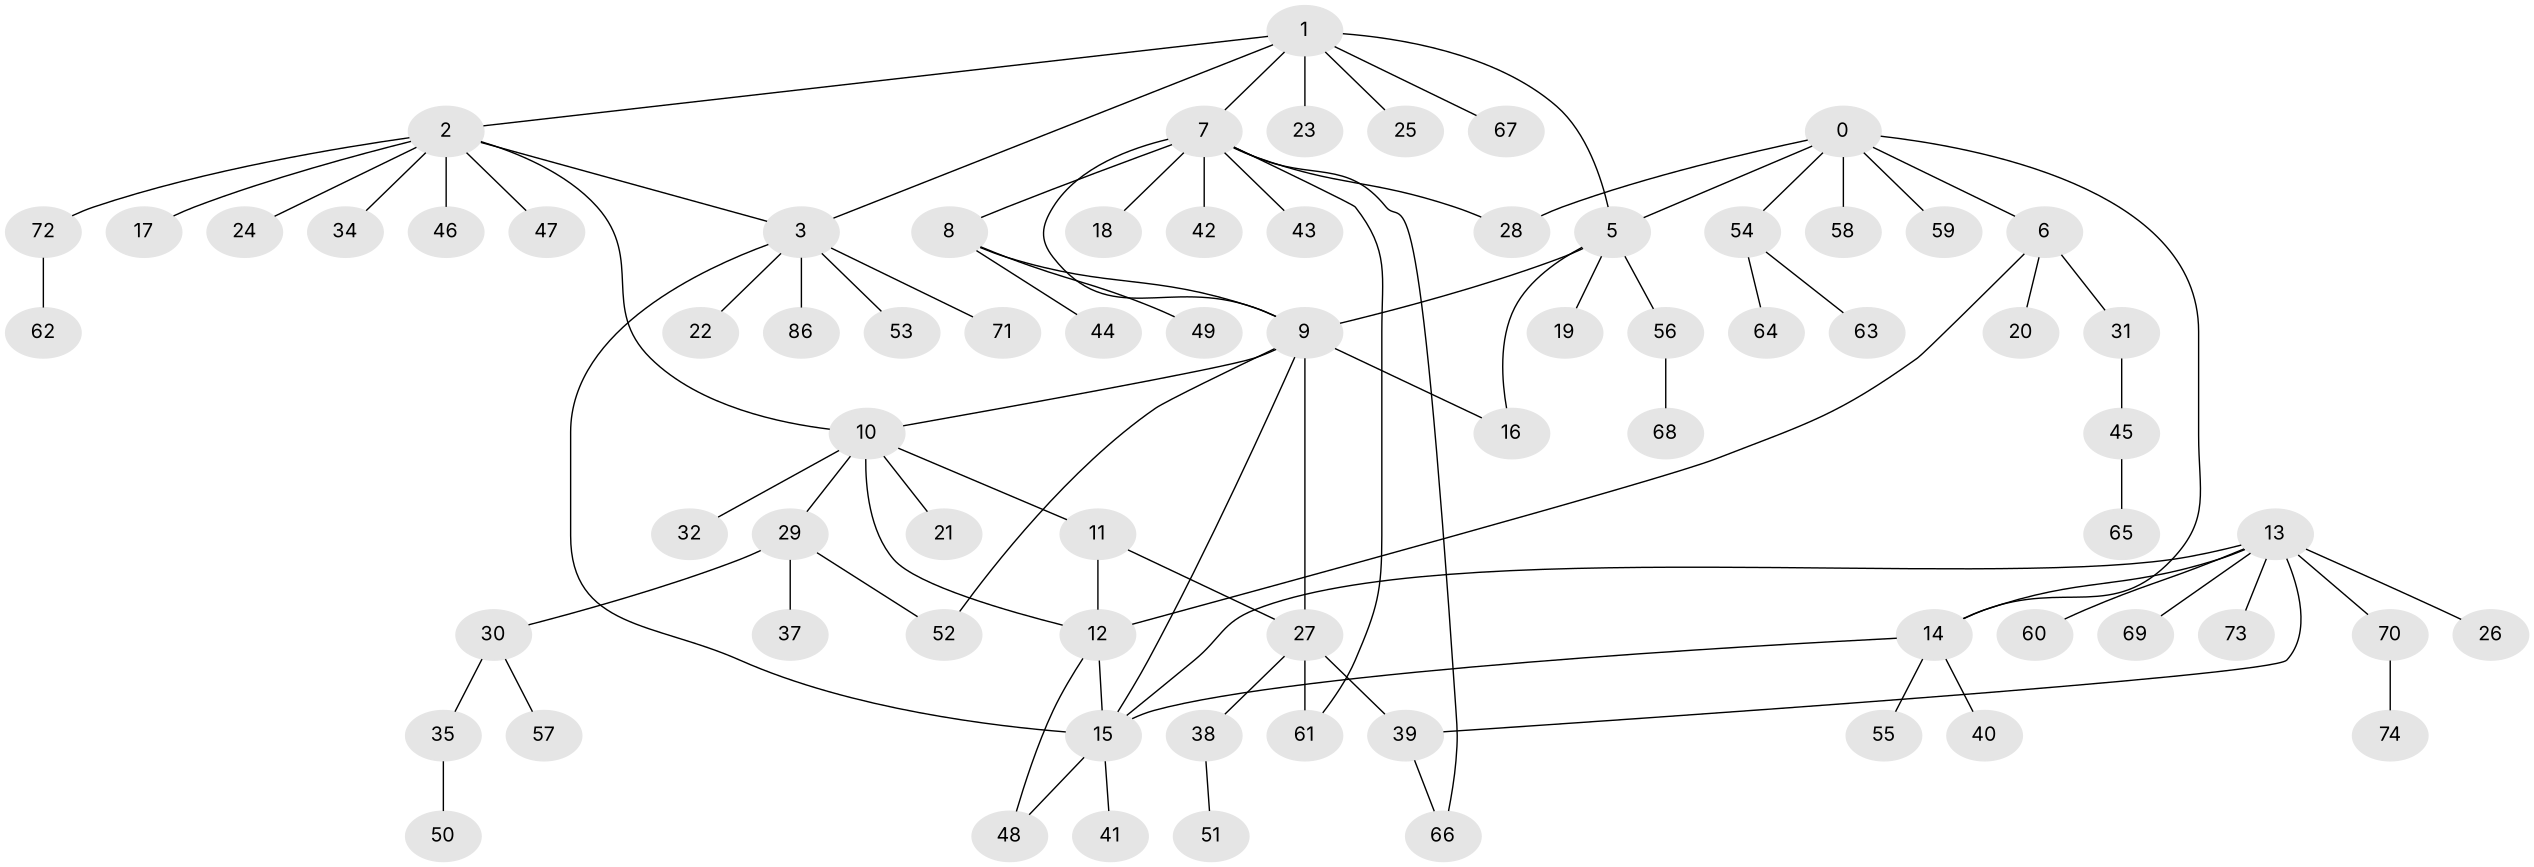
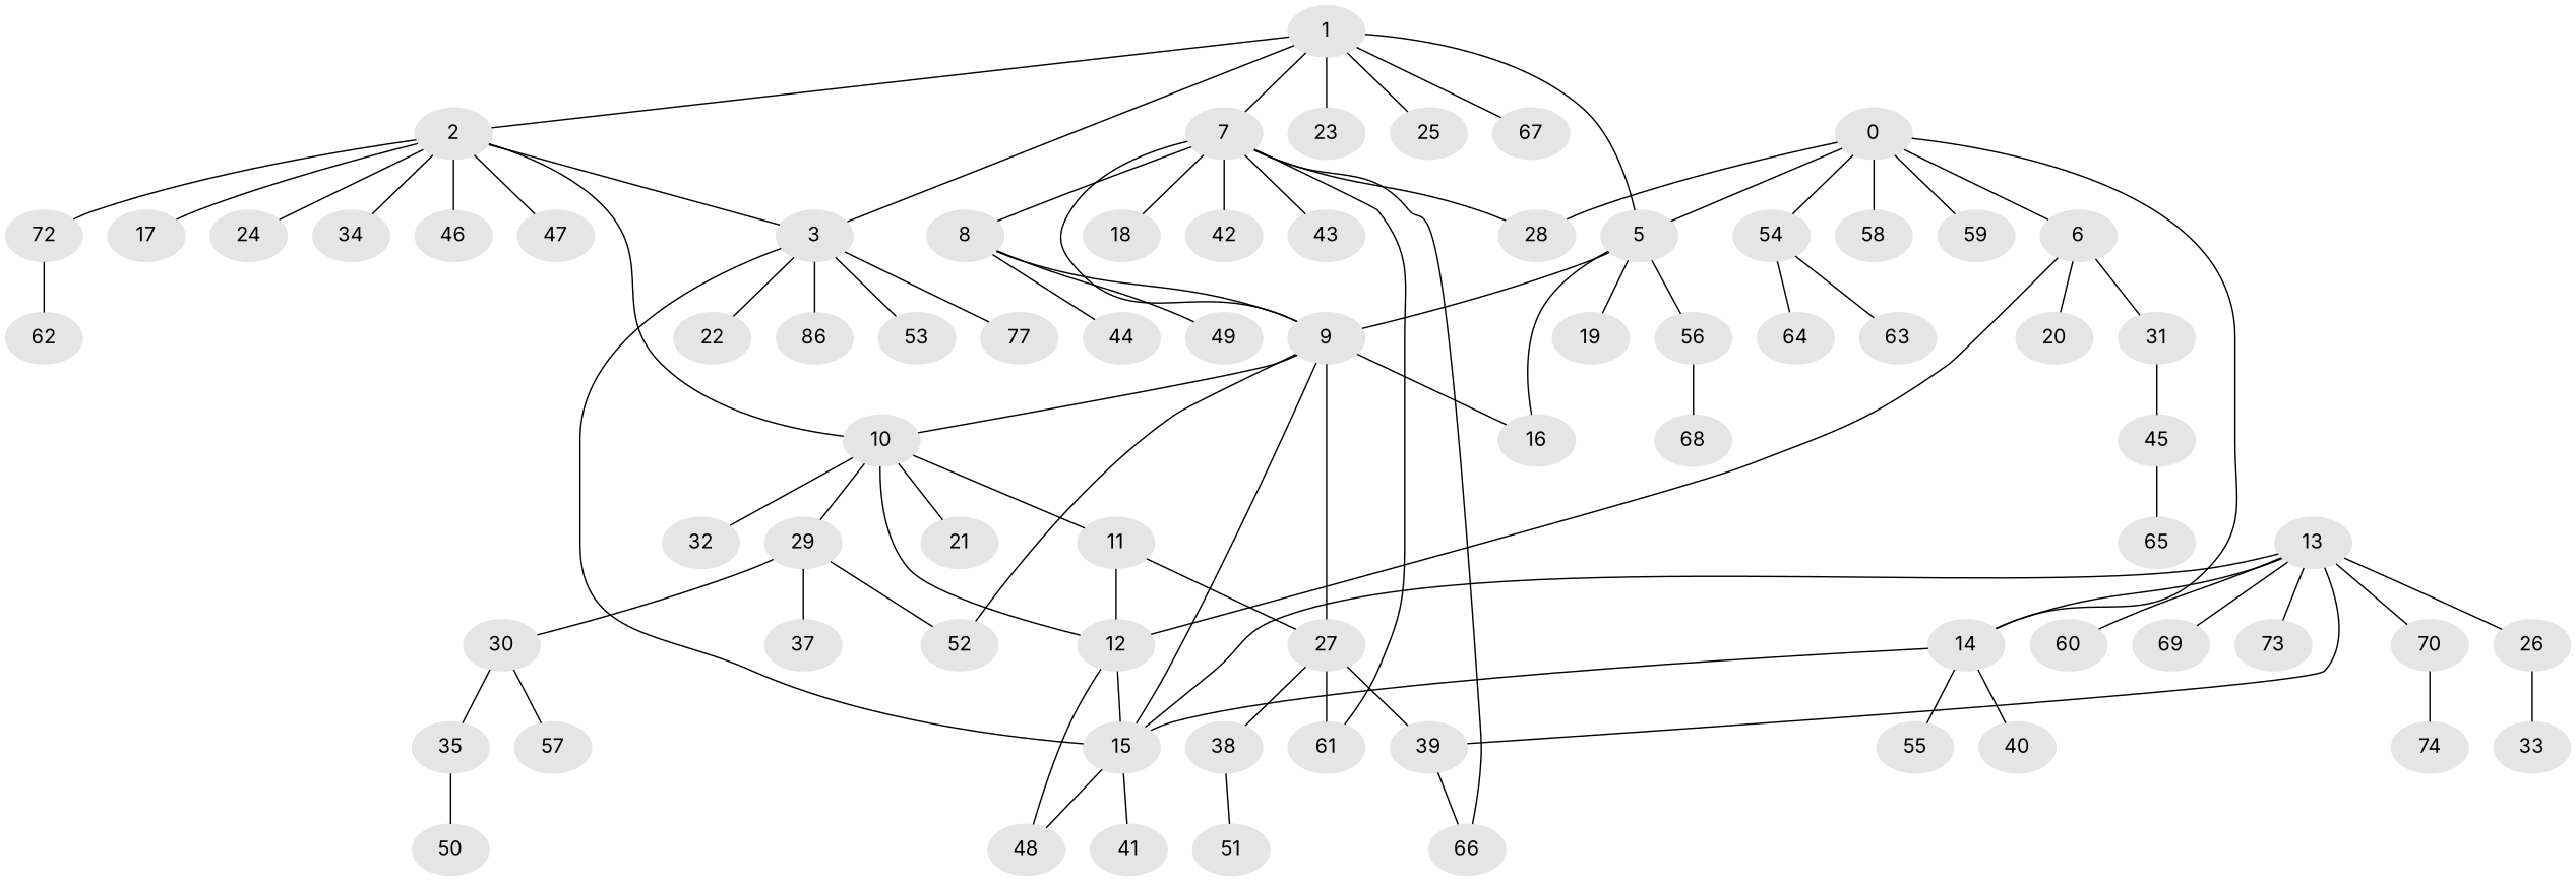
  graph {
    fontname=Inter
    node [color=gray90 fontname=Inter style=filled]
    edge [fontname=Inter]
    1
    2
    3
    5
    7
    23
    25
    67
    10
    17
    24
    34
    46
    47
    72
    15
    22
    n18 [label=86]
    53
-   71
+   71 [label=77]
    9
    16
    19
    56
    28
    8
    18
    42
    43
    61
    66
    12
    11
    21
    29
    32
    62
    48
    41
    n40 [label=0]
    6
    14
    54
    58
    59
    20
    31
    40
    55
    63
    64
    27
    52
    68
    45
    44
    49
    39
    38
    30
    37
    13
    26
    60
    69
    70
    73
+   33
    74
    51
    35
    57
    50
    65
    1 -- 2
    1 -- 3
    1 -- 5
    1 -- 7
    1 -- 23
    1 -- 25
    1 -- 67
    2 -- 3
    2 -- 10
    2 -- 17
    2 -- 24
    2 -- 34
    2 -- 46
    2 -- 47
    2 -- 72
    3 -- 15
    3 -- 22
    3 -- n18
    3 -- 53
    3 -- 71
    5 -- 9
    5 -- 16
    5 -- 19
    5 -- 56
    7 -- 9
    7 -- 28
    7 -- 8
    7 -- 18
    7 -- 42
    7 -- 43
    7 -- 61
    7 -- 66
    10 -- 12
    10 -- 11
    10 -- 21
    10 -- 29
    10 -- 32
    72 -- 62
    15 -- 48
    15 -- 41
    9 -- 10
    9 -- 15
    9 -- 16
    9 -- 27
    9 -- 52
    56 -- 68
    8 -- 9
    8 -- 44
    8 -- 49
    12 -- 15
    12 -- 48
    11 -- 12
    11 -- 27
    29 -- 52
    29 -- 30
    29 -- 37
    n40 -- 5
    n40 -- 28
    n40 -- 6
    n40 -- 14
    n40 -- 54
    n40 -- 58
    n40 -- 59
    6 -- 12
    6 -- 20
    6 -- 31
    14 -- 15
    14 -- 40
    14 -- 55
    54 -- 63
    54 -- 64
    31 -- 45
    27 -- 61
    27 -- 39
    27 -- 38
    45 -- 65
    39 -- 66
    38 -- 51
    30 -- 35
    30 -- 57
    13 -- 15
    13 -- 14
    13 -- 39
    13 -- 26
    13 -- 60
    13 -- 69
    13 -- 70
    13 -- 73
+   26 -- 33
    70 -- 74
    35 -- 50
  }
